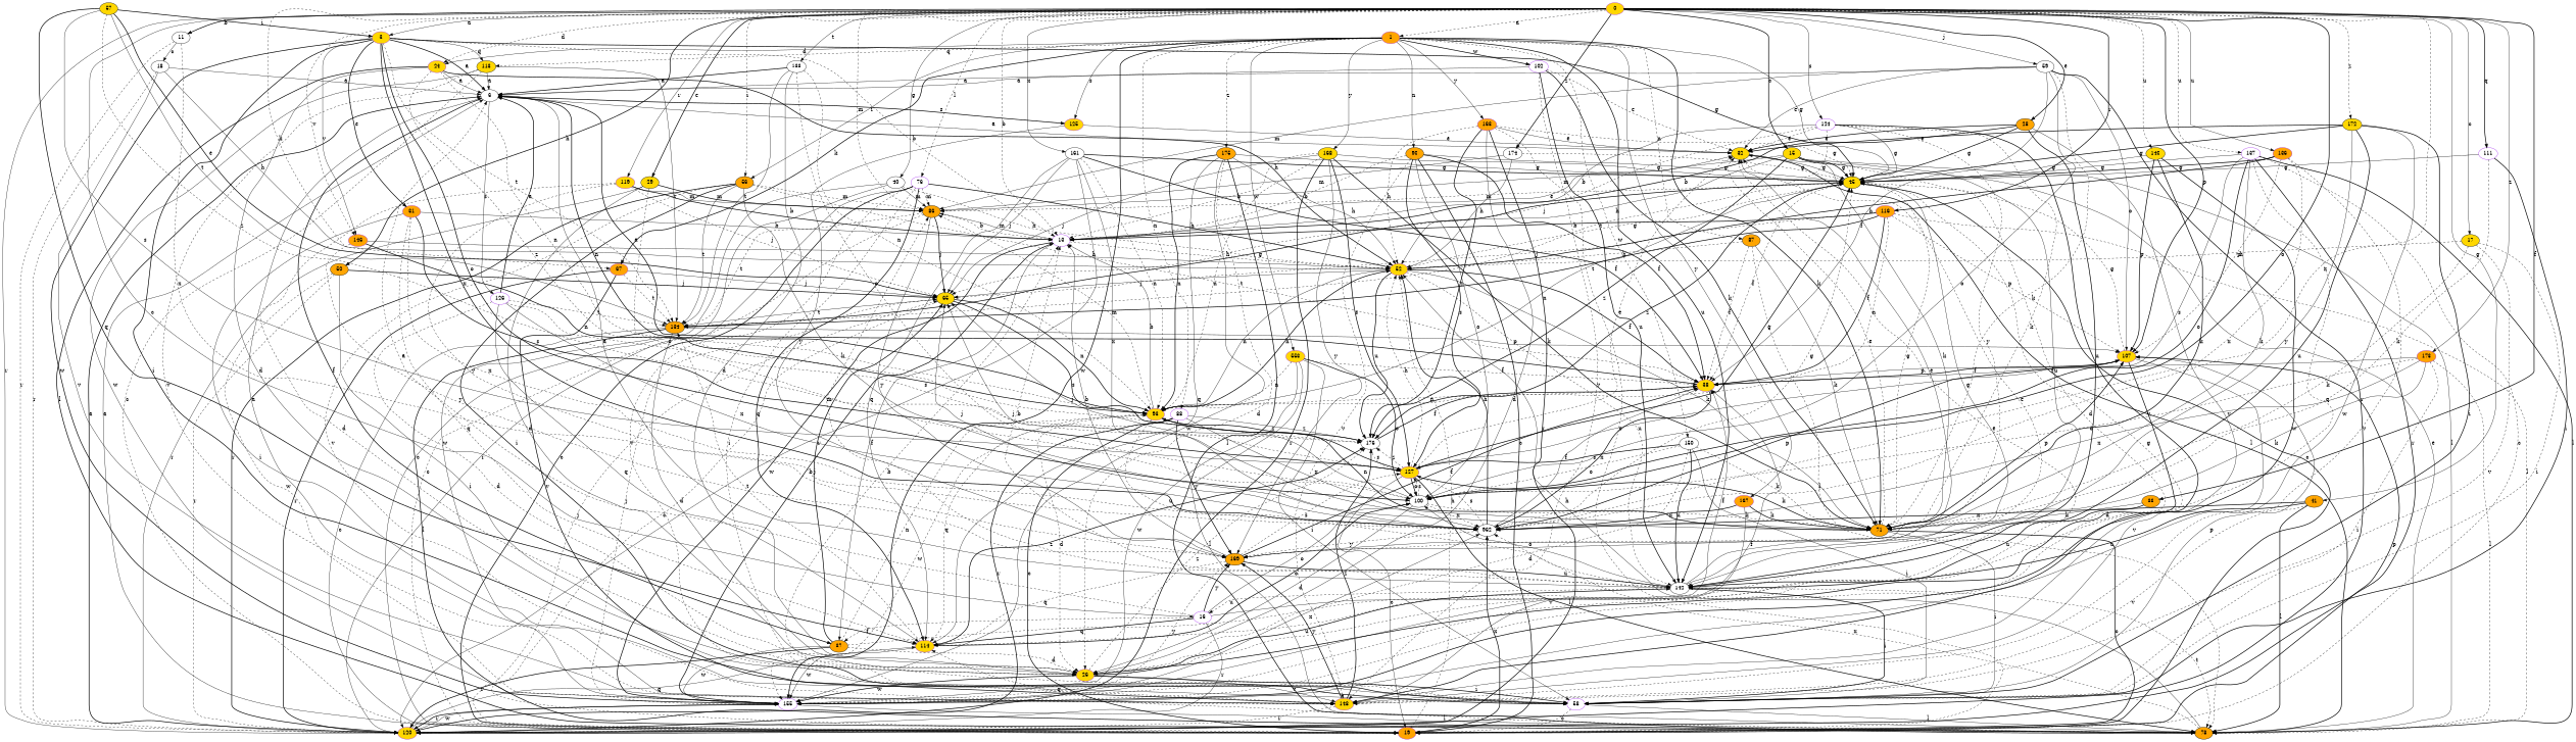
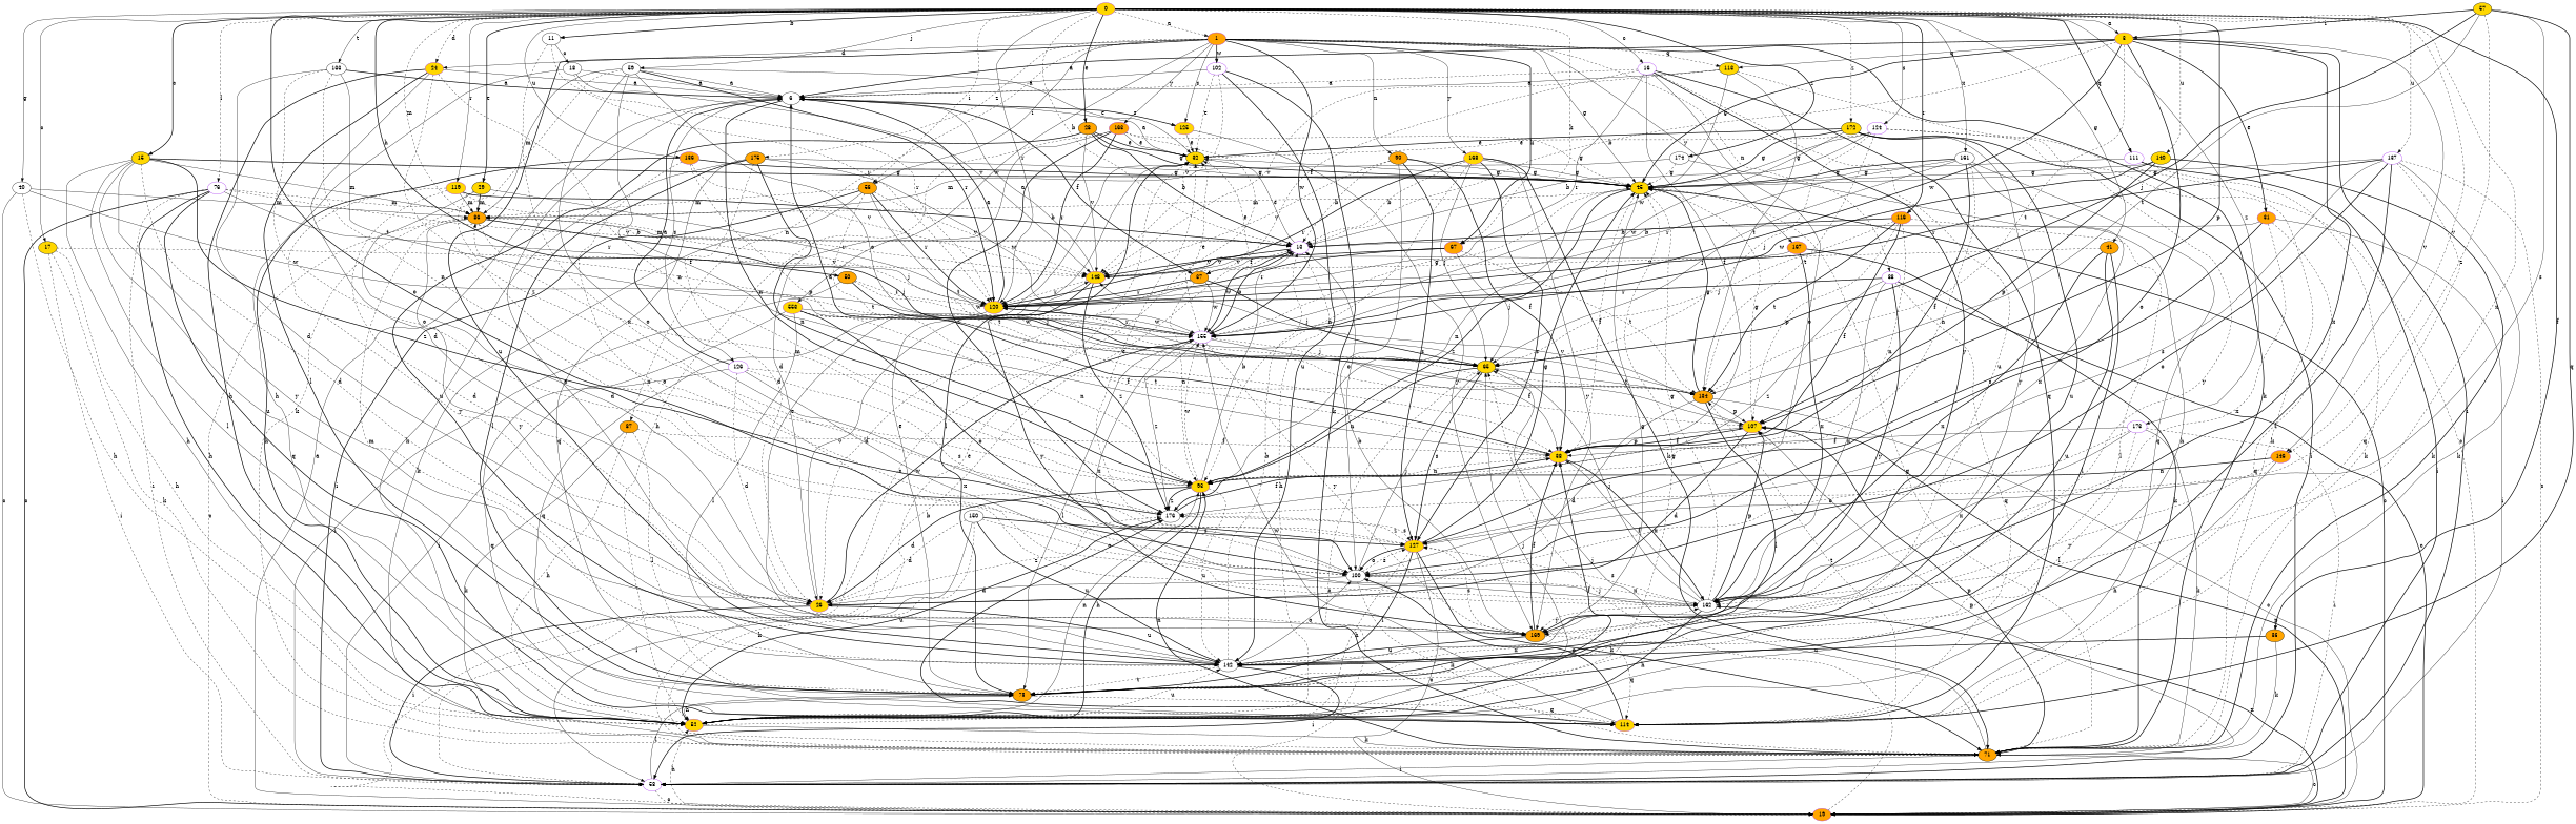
  strict digraph {
    node [color=purple fillcolor=gold style=filled]
    edge [style=solid]
    1 [fillcolor=orange]
    0
    3
    11 [color=black fillcolor=white]
    13 [fillcolor=white]
    15 [color=black]
    16 [fillcolor=white]
    17 [color=black]
    24
    28 [color=black fillcolor=orange]
    29 [color=black]
    36 [color=black fillcolor=orange]
    40 [color=black fillcolor=white]
    41 [color=black fillcolor=orange]
    50 [color=black fillcolor=orange]
    56 [color=black fillcolor=orange]
    59 [color=black fillcolor=white]
    67 [fillcolor=orange]
    76 [fillcolor=white]
    86 [color=black fillcolor=orange]
    100 [color=black fillcolor=white]
    107
    111 [fillcolor=white]
    116 [fillcolor=orange]
    119
    120
    124 [fillcolor=white]
    133 [color=black fillcolor=white]
    136 [fillcolor=orange]
    137 [fillcolor=white]
    140 [color=black]
    146 [fillcolor=orange]
    161 [color=black fillcolor=white]
-   162 [color=black fillcolor=white label=962]
+   162 [color=black fillcolor=white]
    172 [color=black]
-   173 [fillcolor=orange]
+   173 [fillcolor=white]
    174 [color=black fillcolor=white]
    45 [color=black]
    71 [color=black fillcolor=orange]
    87 [color=black fillcolor=orange]
    88 [fillcolor=white]
    90 [color=black fillcolor=orange]
    113 [color=black]
    125
    142 [color=black fillcolor=white]
    150 [color=black fillcolor=white]
    n47 [fillcolor=white label=102]
    n48 [label=553]
    155 [fillcolor=white]
    163 [fillcolor=orange]
    167 [fillcolor=orange]
-   168 [color=black]
+   168
    175 [color=black fillcolor=orange]
    6 [color=black fillcolor=white]
    31 [fillcolor=orange]
    58 [fillcolor=white]
    n57 [color=black fillcolor=orange label=134]
    18 [color=black fillcolor=white]
    37 [color=black fillcolor=orange]
    32 [color=black]
    52
    148
    26
    78 [color=black fillcolor=orange]
    169 [color=black fillcolor=orange]
    176 [color=black fillcolor=white]
    38
    114
    93
    19 [fillcolor=orange]
    65 [color=black]
    127
    126 [fillcolor=white]
    57 [color=black]
    1 -> 24 [label=d]
    1 -> 56 [label=i]
    1 -> 67 [label=k style=bold]
    1 -> 45 [label=g]
    1 -> 71 [label=k style=bold]
    1 -> 87 [label=n style=dashed]
    1 -> 88 [label=n style=dashed]
    1 -> 90 [label=n]
    1 -> 113 [label=q style=dashed]
    1 -> 125 [label=s]
    1 -> 142 [label=u style=bold]
-   1 -> 150 [label=w style=dashed]
    1 -> n47 [label=w style=bold]
    1 -> n48 [label=w]
    1 -> 155 [label=w style=bold]
    1 -> 163 [label=y]
    1 -> 167 [label=y]
    1 -> 168 [label=y]
    1 -> 175 [label=z style=dashed]
    0 -> 1 [label=a style=dashed]
    0 -> 3 [label=a]
    0 -> 11 [label=b style=bold]
    0 -> 13 [label=b style=dashed]
    0 -> 15 [label=c style=bold]
    0 -> 16 [label=c]
    0 -> 17 [label=c]
    0 -> 24 [label=d style=dashed]
    0 -> 28 [label=e style=bold]
    0 -> 29 [label=e style=bold]
    0 -> 36 [label=f style=bold]
    0 -> 40 [label=g]
    0 -> 41 [label=g]
    0 -> 50 [label=h style=bold]
    0 -> 56 [label=i style=dashed]
    0 -> 59 [label=j]
    0 -> 67 [label=k style=dashed]
    0 -> 76 [label=l style=dashed]
    0 -> 86 [label=m style=dashed]
    0 -> 100 [label=o style=bold]
    0 -> 107 [label=p style=bold]
    0 -> 111 [label=q style=bold]
    0 -> 116 [label=r style=bold]
    0 -> 119 [label=r]
    0 -> 120 [label=r]
    0 -> 124 [label=s]
    0 -> 133 [label=t]
    0 -> 136 [label=u]
    0 -> 137 [label=u style=dashed]
    0 -> 140 [label=u style=dashed]
    0 -> 146 [label=v style=dashed]
    0 -> 161 [label=x]
    0 -> 162 [label=x style=dashed]
    0 -> 172 [label=z style=dashed]
    0 -> 173 [label=z]
    0 -> 174 [label=z style=bold]
    3 -> 13 [label=b style=dashed]
    3 -> 100 [label=o style=bold]
    3 -> 146 [label=v]
    3 -> 162 [label=x style=bold]
    3 -> 45 [label=g style=bold]
    3 -> 113 [label=q]
    3 -> 155 [label=w style=bold]
    3 -> 6 [label=a style=bold]
    3 -> 31 [label=e style=bold]
    3 -> 58 [label=i style=bold]
    3 -> n57 [label=t style=dashed]
    11 -> 120 [label=r style=dashed]
    11 -> 162 [label=x style=dashed]
    11 -> 18 [label=c]
    13 -> 86 [label=m]
    13 -> 155 [label=w style=bold]
    13 -> 37 [label=f]
    13 -> 32 [label=e]
    13 -> 52 [label=h style=dashed]
-   124 -> 148 [label=v style=bold]
+   13 -> 148 [label=v style=bold]
    15 -> 86 [label=m]
    15 -> 45 [label=g style=bold]
    15 -> 142 [label=u]
    15 -> 52 [label=h]
    15 -> 26 [label=d style=dashed]
    15 -> 78 [label=l]
-   15 -> 169 [label=k]
+   15 -> 169 [label=y]
    15 -> 176 [label=z style=bold]
    16 -> 100 [label=o]
    16 -> 120 [label=r]
-   142 -> 16 [label=u style=dashed]
+   16 -> 142 [label=u style=dashed]
    16 -> 6 [label=a style=dashed]
    16 -> 37 [label=f style=dashed]
    16 -> 169 [label=y style=bold]
    16 -> 38 [label=f]
    16 -> 114 [label=q style=bold]
    17 -> 71 [label=k style=dashed]
    17 -> 58 [label=i style=dashed]
    17 -> 52 [label=h style=dashed]
    17 -> 148 [label=v style=dashed]
    24 -> 6 [label=a]
    24 -> 52 [label=h style=bold]
    24 -> 26 [label=d]
    24 -> 78 [label=l style=bold]
    24 -> 176 [label=z style=dashed]
    24 -> 93 [label=n style=dashed]
    28 -> 13 [label=b style=bold]
    28 -> 45 [label=g style=bold]
    28 -> 142 [label=u style=bold]
    28 -> 32 [label=e style=bold]
    28 -> 148 [label=v]
    29 -> 86 [label=m style=bold]
    29 -> 100 [label=o style=dashed]
    29 -> 120 [label=r]
    29 -> 26 [label=d]
    36 -> 71 [label=k]
    36 -> 142 [label=u style=bold]
    40 -> 86 [label=m]
    40 -> 155 [label=w]
    40 -> 52 [label=h style=dashed]
    40 -> 19 [label=c]
    41 -> 162 [label=x style=bold]
    41 -> 142 [label=u style=bold]
    41 -> 148 [label=v style=dashed]
    41 -> 78 [label=l style=bold]
    50 -> 120 [label=r style=dashed]
    50 -> 155 [label=w style=dashed]
    50 -> 58 [label=i]
    50 -> 65 [label=j style=bold]
    56 -> 86 [label=m style=dashed]
    56 -> 120 [label=r style=bold]
    56 -> 71 [label=k]
    56 -> 58 [label=i style=bold]
    56 -> n57 [label=t]
    56 -> 148 [label=v style=dashed]
    56 -> 38 [label=t style=dashed]
    59 -> 86 [label=m]
    59 -> 100 [label=o]
    59 -> 107 [label=o]
    59 -> 120 [label=r style=bold]
    59 -> 71 [label=k style=dashed]
    59 -> 6 [label=a]
    59 -> 32 [label=e]
    59 -> 38 [label=f]
    67 -> 120 [label=r style=bold]
    67 -> n57 [label=t style=dashed]
    67 -> 148 [label=v style=bold]
    67 -> 65 [label=j]
    76 -> 86 [label=m style=dashed]
    76 -> 120 [label=r]
    76 -> 58 [label=i style=dashed]
    76 -> 52 [label=h style=bold]
    76 -> 148 [label=v style=dashed]
    76 -> 114 [label=q style=bold]
    76 -> 19 [label=c style=bold]
    86 -> 13 [label=b style=dashed]
    86 -> n57 [label=t style=dashed]
    86 -> 169 [label=y]
    86 -> 19 [label=c style=dashed]
    86 -> 65 [label=j style=bold]
    100 -> 162 [label=x style=dashed]
    100 -> 71 [label=k style=dashed]
    100 -> 26 [label=d]
    100 -> 65 [label=j]
    100 -> 127 [label=s style=dashed]
    107 -> 45 [label=g style=dashed]
    107 -> 148 [label=v]
    107 -> 26 [label=d style=bold]
    107 -> 38 [label=f style=bold]
    111 -> 45 [label=g]
    111 -> 71 [label=k style=dashed]
    111 -> 58 [label=i style=bold]
    116 -> 13 [label=b style=bold]
    116 -> 107 [label=p style=dashed]
    116 -> n57 [label=t style=bold]
    116 -> 78 [label=l style=dashed]
    116 -> 38 [label=f style=bold]
    116 -> 93 [label=n style=dashed]
    116 -> 65 [label=j style=dashed]
    119 -> 13 [label=b style=bold]
    119 -> 86 [label=m]
    119 -> 26 [label=d style=dashed]
    119 -> 169 [label=y style=dashed]
    119 -> 65 [label=j style=dashed]
    120 -> 155 [label=w]
    120 -> 6 [label=a style=bold]
    120 -> 114 [label=q]
    124 -> 13 [label=b]
    124 -> 45 [label=g]
    124 -> 71 [label=k style=dashed]
    124 -> n57 [label=t style=dashed]
    124 -> 32 [label=e style=dashed]
    124 -> 169 [label=y style=dashed]
    124 -> 65 [label=j style=dashed]
    133 -> 100 [label=o style=dashed]
    133 -> 6 [label=a style=bold]
    133 -> n57 [label=t]
    133 -> 26 [label=d]
    133 -> 93 [label=n style=dashed]
    136 -> 107 [label=p style=dashed]
    136 -> 162 [label=x style=dashed]
    136 -> 45 [label=g style=bold]
    136 -> 52 [label=h style=bold]
    136 -> 148 [label=v style=dashed]
    137 -> 100 [label=o style=bold]
    137 -> 120 [label=r style=bold]
    137 -> 45 [label=g]
    137 -> 71 [label=k]
    137 -> 78 [label=l style=bold]
    137 -> 114 [label=q style=dashed]
    137 -> 19 [label=c style=dashed]
    137 -> 127 [label=s]
    140 -> 107 [label=p style=bold]
    140 -> 45 [label=g]
    140 -> 71 [label=k style=bold]
    140 -> 155 [label=w style=bold]
    146 -> 52 [label=h]
    146 -> 169 [label=y style=dashed]
    146 -> 93 [label=n style=bold]
    161 -> 120 [label=r]
    161 -> 162 [label=x]
    161 -> 45 [label=g style=bold]
    161 -> 38 [label=f style=bold]
    161 -> 114 [label=q]
    161 -> 93 [label=n style=dashed]
    161 -> 65 [label=j]
    162 -> 107 [label=p style=bold]
    162 -> 45 [label=g style=dashed]
    162 -> 52 [label=h style=bold]
    162 -> 169 [label=y style=dashed]
    162 -> 38 [label=f]
    162 -> 65 [label=j]
    162 -> 127 [label=s style=dashed]
    172 -> 45 [label=g style=bold]
    172 -> 142 [label=u style=bold]
    172 -> 155 [label=w]
    172 -> 58 [label=i style=bold]
    172 -> 32 [label=e style=bold]
    172 -> 169 [label=y]
    173 -> 100 [label=o style=dashed]
    173 -> 162 [label=x]
    173 -> 71 [label=k]
    173 -> 58 [label=i style=dashed]
    173 -> 78 [label=l style=dashed]
    173 -> 38 [label=f]
    174 -> 86 [label=m]
    174 -> 45 [label=g style=dashed]
    174 -> 52 [label=h]
    45 -> 86 [label=m style=dashed]
    45 -> 176 [label=z style=bold]
    45 -> 38 [label=f style=dashed]
    45 -> 93 [label=n]
    45 -> 19 [label=c style=bold]
    71 -> 107 [label=p style=bold]
    71 -> 45 [label=g style=dashed]
    71 -> 58 [label=i]
    71 -> 32 [label=e style=dashed]
    71 -> 93 [label=n style=bold]
-   71 -> 19 [label=c style=bold]
+   71 -> 19 [label=c]
    71 -> 65 [label=j]
    87 -> 71 [label=k]
    87 -> 52 [label=h style=dashed]
    87 -> 78 [label=l style=dashed]
    87 -> 38 [label=f style=dashed]
    88 -> 120 [label=r style=bold]
    88 -> 162 [label=x]
    88 -> 169 [label=y style=bold]
    88 -> 176 [label=z]
    88 -> 114 [label=q style=dashed]
    88 -> 19 [label=c style=bold]
    90 -> 13 [label=b style=dashed]
    90 -> 100 [label=o]
    90 -> 45 [label=g]
    90 -> 148 [label=v style=dashed]
    90 -> 38 [label=f style=bold]
-   90 -> 19 [label=c style=bold]
    90 -> 127 [label=s style=bold]
    113 -> 155 [label=w]
    113 -> 6 [label=a]
    113 -> n57 [label=t]
    113 -> 148 [label=v style=dashed]
    113 -> 19 [label=c style=dashed]
    125 -> 32 [label=e]
    125 -> 169 [label=y]
    142 -> 13 [label=b style=dashed]
    142 -> 86 [label=m style=dashed]
    142 -> 100 [label=o]
    142 -> 45 [label=g]
    142 -> 6 [label=a]
    142 -> 58 [label=i style=bold]
    142 -> 32 [label=e]
    142 -> 78 [label=t style=dashed]
    150 -> 100 [label=o style=dashed]
    150 -> 71 [label=k style=dashed]
    150 -> 142 [label=u style=bold]
    150 -> 58 [label=i]
    150 -> 26 [label=d style=dashed]
    150 -> 127 [label=s style=bold]
    n47 -> 71 [label=k style=bold]
    n47 -> 142 [label=u style=bold]
    n47 -> 6 [label=a]
    n47 -> 32 [label=e style=dashed]
    n47 -> 148 [label=v style=dashed]
    n48 -> 100 [label=o style=bold]
    n48 -> 155 [label=w]
    n48 -> 58 [label=i]
    n48 -> 78 [label=l]
    n48 -> 38 [label=f style=dashed]
    n48 -> 93 [label=n style=dashed]
    155 -> 13 [label=b style=bold]
    155 -> 120 [label=r style=bold]
    155 -> 162 [label=x]
    155 -> 45 [label=g style=dashed]
    155 -> 32 [label=e style=dashed]
    155 -> 78 [label=l]
    155 -> 169 [label=y style=dashed]
+   155 -> 176 [label=z]
    155 -> 38 [label=f]
    155 -> 65 [label=j style=dashed]
    163 -> 120 [label=r style=bold]
    163 -> 45 [label=g style=dashed]
    163 -> 32 [label=e]
    163 -> 52 [label=h style=dashed]
    163 -> 26 [label=d]
    163 -> 176 [label=z style=bold]
    163 -> 19 [label=c style=dashed]
    167 -> 162 [label=x style=bold]
    167 -> 71 [label=k style=bold]
    167 -> 148 [label=v]
    168 -> 13 [label=b style=dashed]
    168 -> 120 [label=r style=bold]
    168 -> 45 [label=g]
    168 -> 71 [label=k style=bold]
    168 -> 169 [label=y]
    168 -> 93 [label=n style=dashed]
    168 -> 65 [label=j]
    168 -> 127 [label=s style=bold]
    175 -> 45 [label=g]
    175 -> 155 [label=w]
    175 -> 52 [label=h]
    175 -> 26 [label=d style=dashed]
    175 -> 78 [label=l style=bold]
    175 -> 114 [label=q]
    175 -> 93 [label=n style=bold]
    6 -> 125 [label=s style=bold]
    6 -> 37 [label=f style=bold]
    6 -> 93 [label=n style=bold]
    6 -> 126 [label=s]
    31 -> 13 [label=b]
    31 -> 162 [label=x style=dashed]
    31 -> 58 [label=i]
    31 -> 114 [label=q style=dashed]
    31 -> 127 [label=s style=bold]
    58 -> 13 [label=b style=dashed]
    58 -> 107 [label=p]
    58 -> 78 [label=l]
    58 -> 19 [label=c style=dashed]
    n57 -> 107 [label=p]
    n57 -> 45 [label=g style=bold]
    n57 -> 26 [label=d]
    n57 -> 78 [label=l style=bold]
    n57 -> 19 [label=c]
    18 -> 120 [label=r style=dashed]
    18 -> 6 [label=a]
    18 -> 52 [label=h]
    18 -> 148 [label=v]
    37 -> 120 [label=r style=bold]
    37 -> 155 [label=w]
    37 -> 32 [label=e style=dashed]
    37 -> 26 [label=d style=dashed]
    37 -> 93 [label=n style=dashed]
    37 -> 65 [label=j style=bold]
    32 -> 45 [label=g]
    32 -> 6 [label=a]
    32 -> 78 [label=l style=bold]
    52 -> 45 [label=g style=dashed]
    52 -> 71 [label=k]
    52 -> 142 [label=u style=dashed]
    52 -> 176 [label=u style=bold]
    52 -> 38 [label=f style=bold]
    52 -> 93 [label=n]
    52 -> 65 [label=j]
    148 -> 120 [label=r style=dashed]
    148 -> 6 [label=a]
    148 -> 169 [label=y style=bold]
    148 -> 176 [label=z style=bold]
    26 -> 142 [label=u style=bold]
    26 -> 155 [label=w style=bold]
    26 -> 58 [label=i style=bold]
    26 -> 148 [label=v]
    26 -> 176 [label=z style=dashed]
    78 -> 162 [label=x style=dashed]
    78 -> 32 [label=e]
    78 -> 52 [label=h]
    78 -> 114 [label=q style=dashed]
    169 -> 13 [label=b]
    169 -> 142 [label=u style=bold]
    169 -> 38 [label=f style=bold]
    169 -> 114 [label=q style=dashed]
    169 -> 127 [label=s style=dashed]
    176 -> 38 [label=f style=bold]
    176 -> 127 [label=s style=dashed]
    38 -> 107 [label=p]
    38 -> 162 [label=x style=bold]
    38 -> 6 [label=a style=bold]
    38 -> 93 [label=n style=dashed]
    114 -> 100 [label=o style=bold]
    114 -> 155 [label=w]
    114 -> n57 [label=t style=dashed]
    114 -> 176 [label=z style=bold]
    93 -> 13 [label=b]
    93 -> 86 [label=m style=dashed]
    93 -> 142 [label=u style=dashed]
    93 -> 155 [label=w style=dashed]
    93 -> 52 [label=h style=bold]
-   93 -> 26 [label=d style=dashed]
+   93 -> 26 [label=d style=bold]
    93 -> 176 [label=z style=bold]
    19 -> 107 [label=p style=bold]
    19 -> 162 [label=x style=bold]
    19 -> 6 [label=a]
    19 -> 52 [label=h style=dashed]
    19 -> 65 [label=j style=dashed]
    65 -> n57 [label=t]
    65 -> 93 [label=n style=bold]
    65 -> 19 [label=c style=dashed]
    65 -> 127 [label=s style=bold]
    127 -> 100 [label=o style=bold]
    127 -> 45 [label=g style=bold]
    127 -> 71 [label=k style=bold]
    127 -> 32 [label=e style=dashed]
    127 -> 52 [label=h style=dashed]
    127 -> 78 [label=l style=bold]
    127 -> 176 [label=z style=dashed]
    127 -> 19 [label=c]
    126 -> 162 [label=x]
    126 -> 6 [label=a style=bold]
    126 -> n57 [label=t style=dashed]
    126 -> 26 [label=d style=dashed]
    126 -> 114 [label=q]
    126 -> 127 [label=s style=dashed]
    57 -> 3 [label=i style=bold]
    57 -> n57 [label=t]
    57 -> 176 [label=z style=dashed]
    57 -> 114 [label=q style=bold]
-   57 -> 65 [label=e style=bold]
+   57 -> 65 [label=j style=bold]
    57 -> 127 [label=s]
  }
